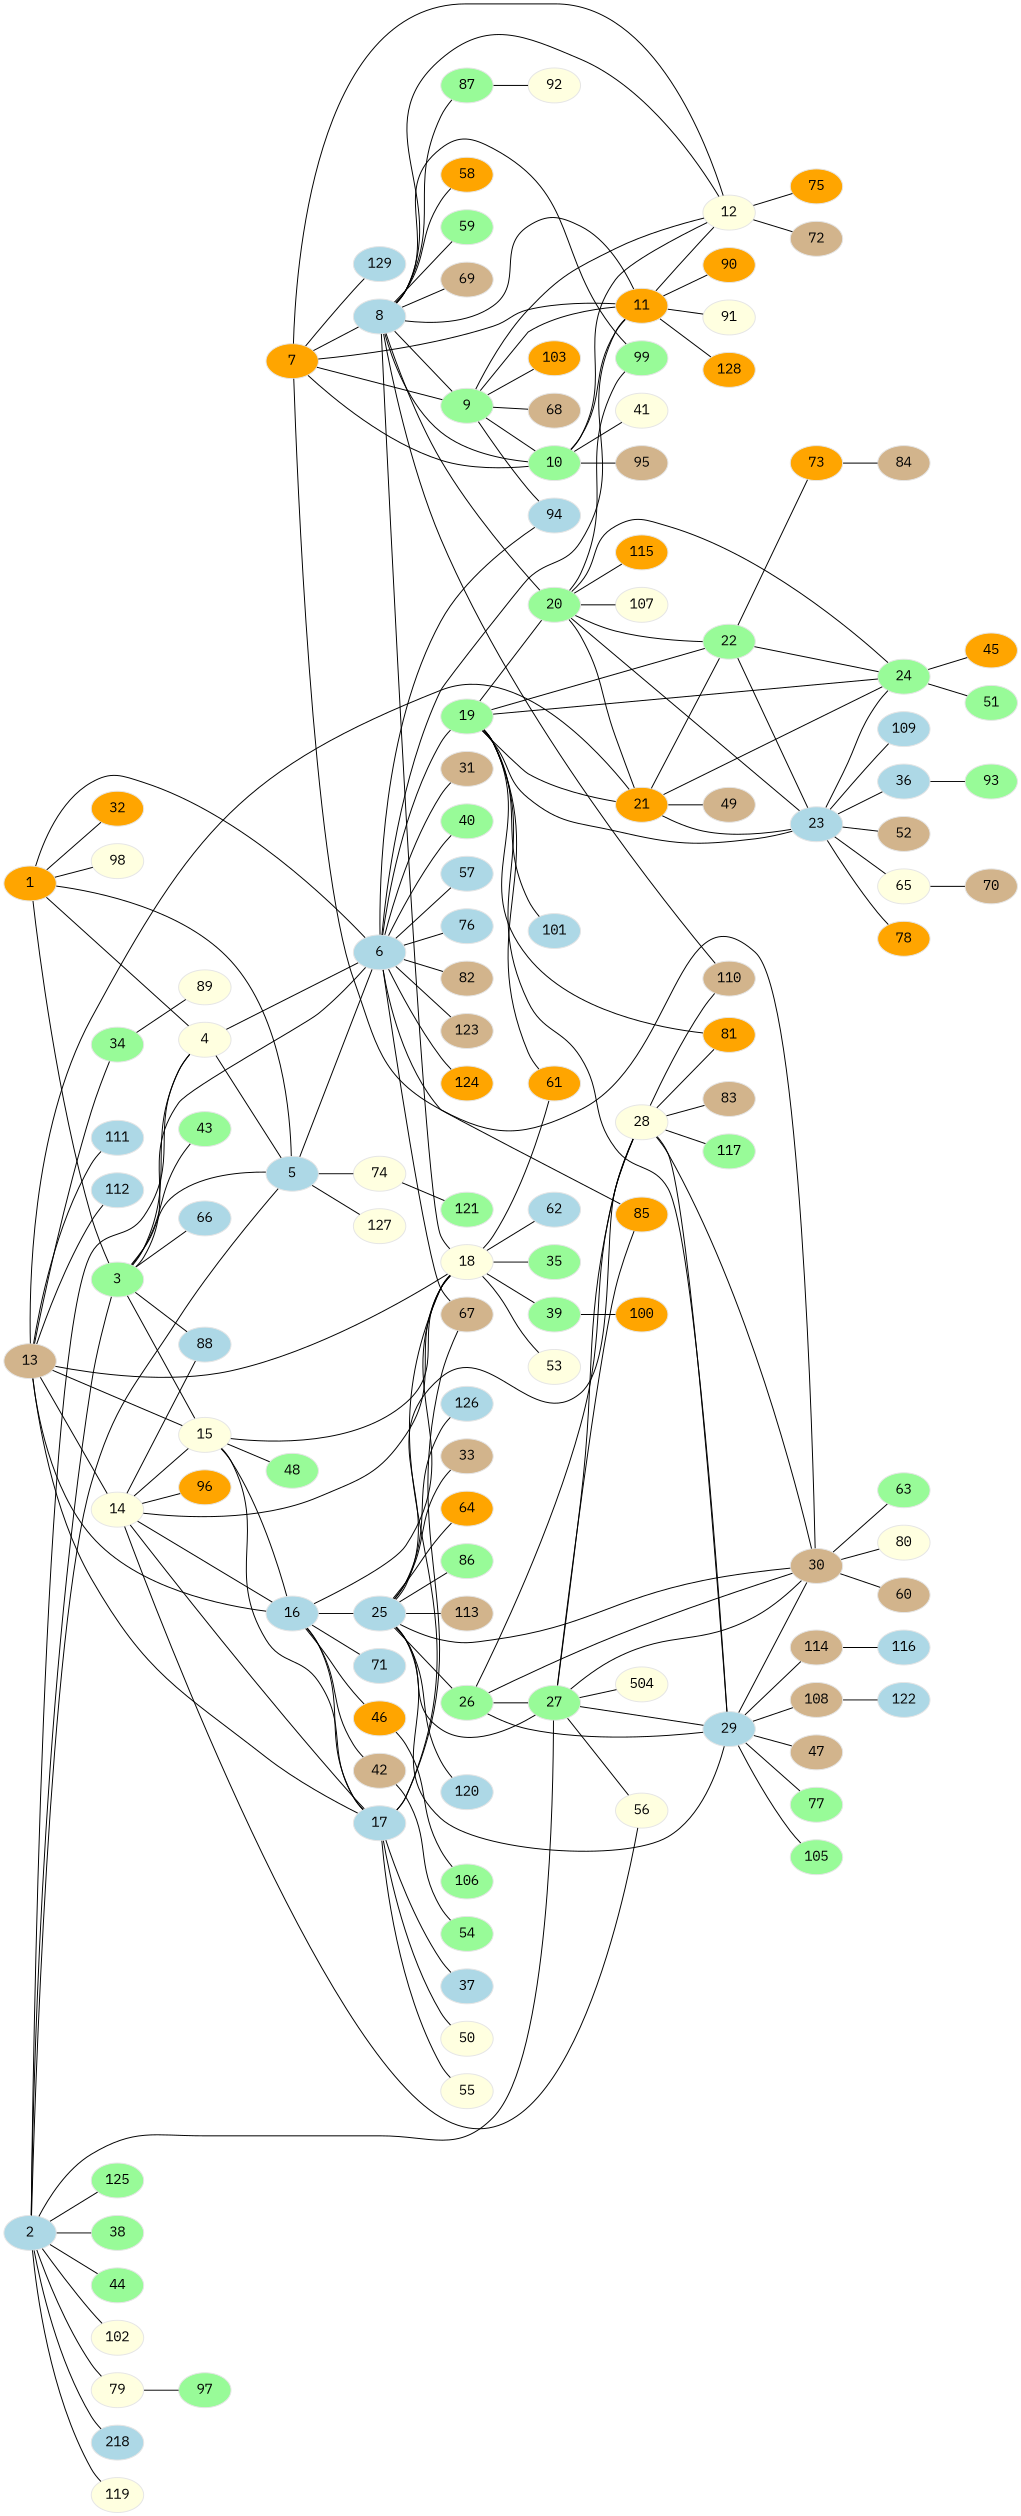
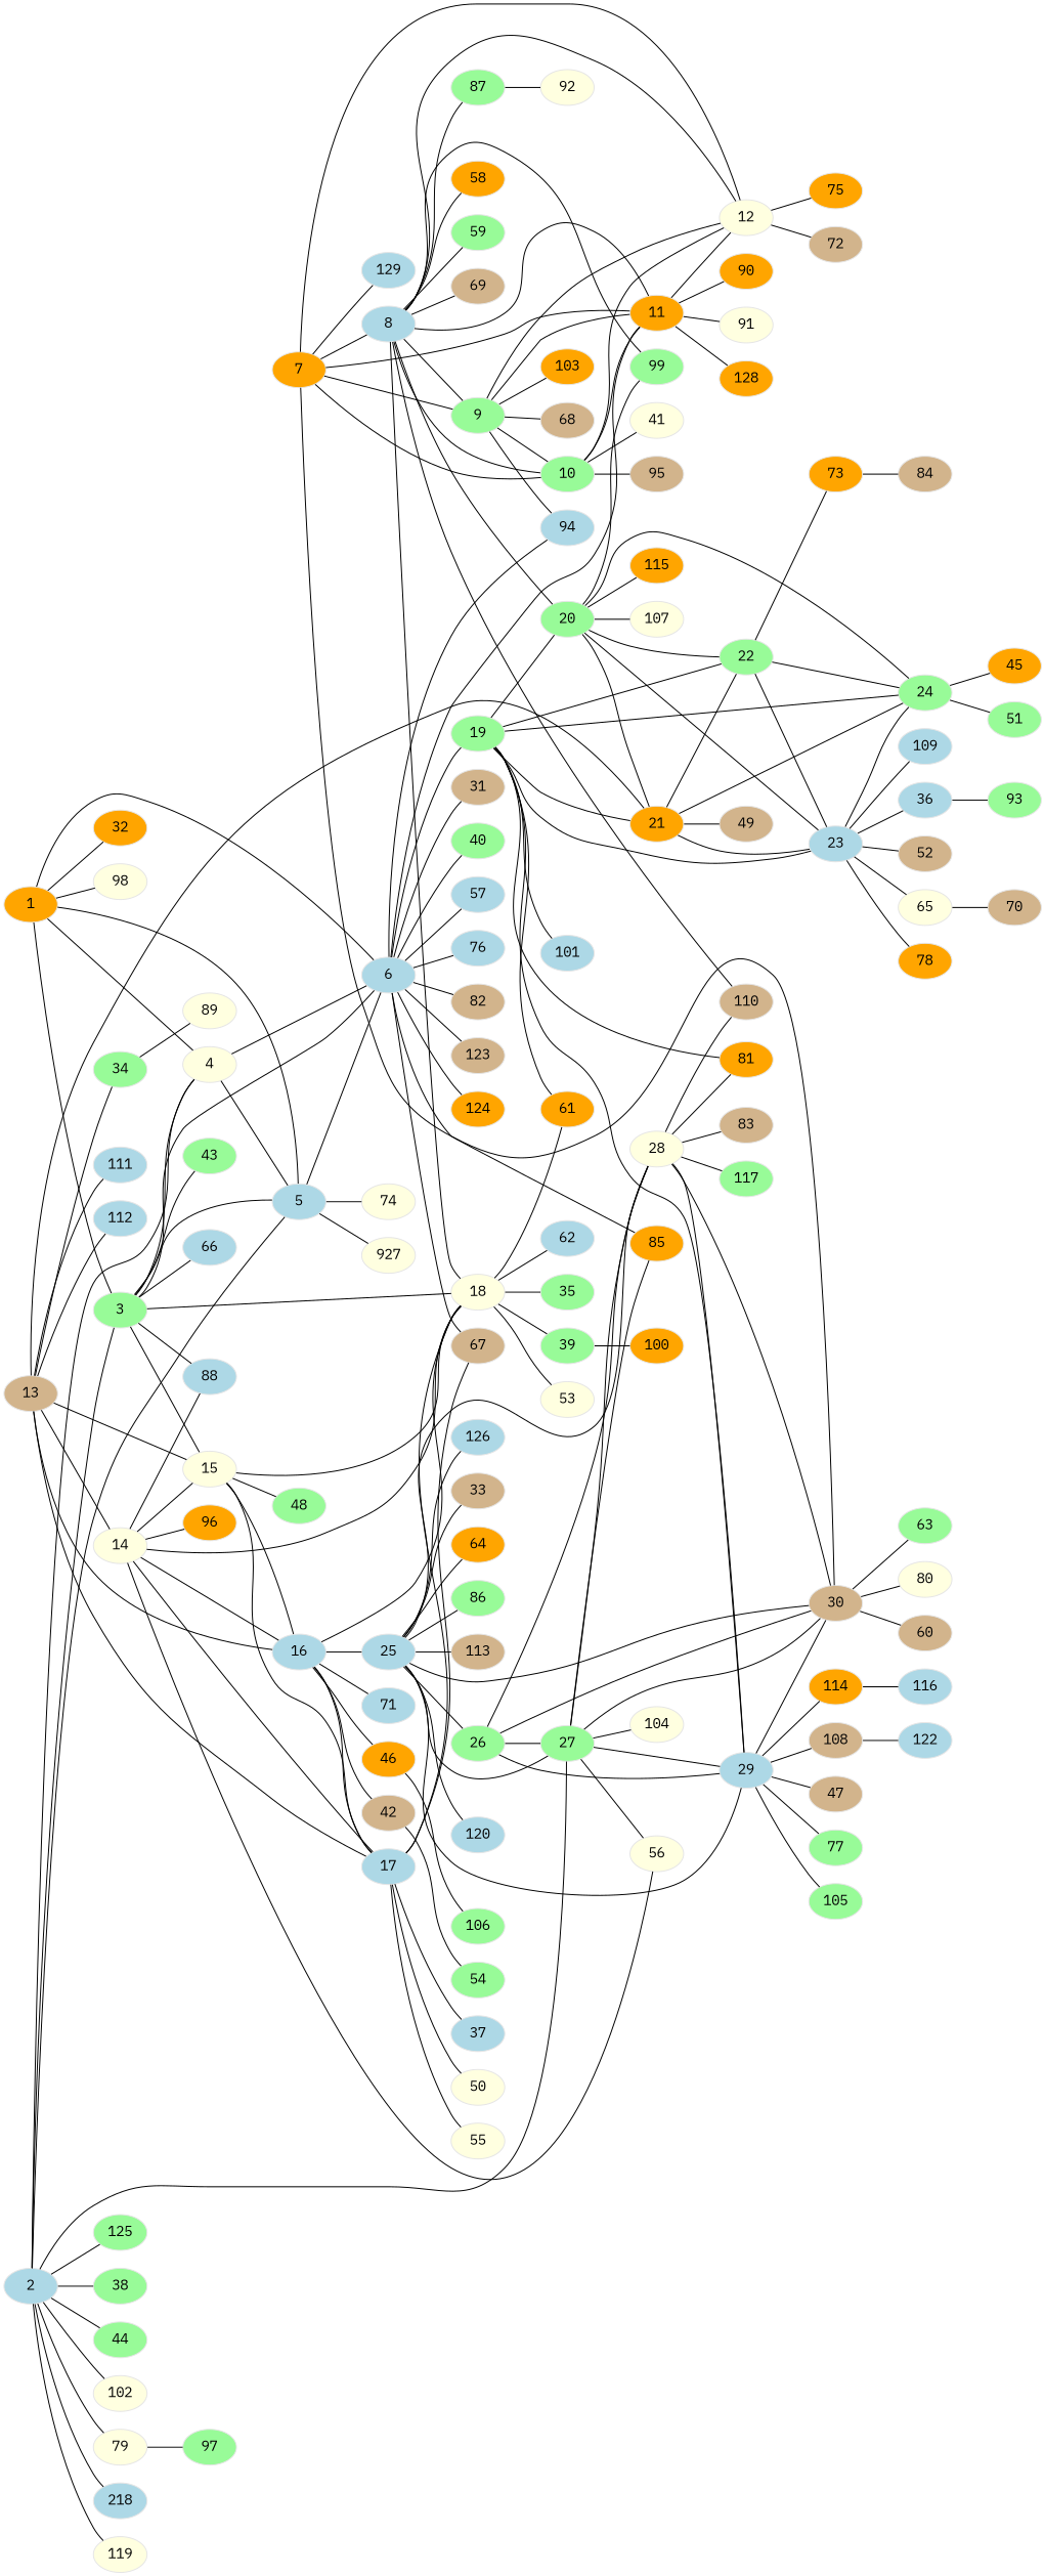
  graph {
    fontname="IBM Plex Mono"
    rankdir=LR
    node [color=gray90 fillcolor=palegreen fontname="IBM Plex Mono" style=filled]
    edge [fontname="IBM Plex Mono"]
    1 [fillcolor=orange]
    3
    4 [fillcolor=lightyellow]
    5 [fillcolor=lightblue]
    6 [fillcolor=lightblue]
    32 [fillcolor=orange]
    98 [fillcolor=lightyellow]
    2 [fillcolor=lightblue]
    27
    38
    44
    79 [fillcolor=lightyellow]
    102 [fillcolor=lightyellow]
    n14 [fillcolor=lightblue label=218]
    119 [fillcolor=lightyellow]
    125
    15 [fillcolor=lightyellow]
    43
    66 [fillcolor=lightblue]
    88 [fillcolor=lightblue]
    74 [fillcolor=lightyellow]
-   127 [fillcolor=lightyellow]
+   127 [fillcolor=lightyellow label=927]
    11 [fillcolor=orange]
    19
    31 [fillcolor=tan]
    40
    57 [fillcolor=lightblue]
    67 [fillcolor=tan]
    76 [fillcolor=lightblue]
    82 [fillcolor=tan]
    85 [fillcolor=orange]
    94 [fillcolor=lightblue]
    123 [fillcolor=tan]
    124 [fillcolor=orange]
    30 [fillcolor=tan]
    56 [fillcolor=lightyellow]
    29 [fillcolor=lightblue]
    28 [fillcolor=lightyellow]
-   104 [fillcolor=lightyellow label=504]
+   104 [fillcolor=lightyellow]
    97
    18 [fillcolor=lightyellow]
    16 [fillcolor=lightblue]
    17 [fillcolor=lightblue]
    48
-   121
    12 [fillcolor=lightyellow]
    90 [fillcolor=orange]
    91 [fillcolor=lightyellow]
    128 [fillcolor=orange]
    20
    21 [fillcolor=orange]
    61 [fillcolor=orange]
    22
    23 [fillcolor=lightblue]
    24
    81 [fillcolor=orange]
    101 [fillcolor=lightblue]
    7 [fillcolor=orange]
    8 [fillcolor=lightblue]
    9
    10
    129 [fillcolor=lightblue]
    58 [fillcolor=orange]
    59
    69 [fillcolor=tan]
    87
    99
    110 [fillcolor=tan]
    68 [fillcolor=tan]
    103 [fillcolor=orange]
    41 [fillcolor=lightyellow]
    95 [fillcolor=tan]
    72 [fillcolor=tan]
    75 [fillcolor=orange]
    60 [fillcolor=tan]
    63
    80 [fillcolor=lightyellow]
    35
    39
    53 [fillcolor=lightyellow]
    62 [fillcolor=lightblue]
    107 [fillcolor=lightyellow]
    115 [fillcolor=orange]
    92 [fillcolor=lightyellow]
    13 [fillcolor=tan]
    14 [fillcolor=lightyellow]
    34
    111 [fillcolor=lightblue]
    112 [fillcolor=lightblue]
    96 [fillcolor=orange]
    25 [fillcolor=lightblue]
    42 [fillcolor=tan]
    46 [fillcolor=orange]
    71 [fillcolor=lightblue]
    37 [fillcolor=lightblue]
    50 [fillcolor=lightyellow]
    55 [fillcolor=lightyellow]
    49 [fillcolor=tan]
    89 [fillcolor=lightyellow]
    26
    33 [fillcolor=tan]
    64 [fillcolor=orange]
    86
    113 [fillcolor=tan]
    120 [fillcolor=lightblue]
    126 [fillcolor=lightblue]
    54
    106
    100 [fillcolor=orange]
    73 [fillcolor=orange]
    36 [fillcolor=lightblue]
    52 [fillcolor=tan]
    65 [fillcolor=lightyellow]
    78 [fillcolor=orange]
    109 [fillcolor=lightblue]
    45 [fillcolor=orange]
    51
    47 [fillcolor=tan]
    77
    105
    108 [fillcolor=tan]
-   114 [fillcolor=tan]
+   114 [fillcolor=orange]
    84 [fillcolor=tan]
    93
    70 [fillcolor=tan]
    83 [fillcolor=tan]
    117
    122 [fillcolor=lightblue]
    116 [fillcolor=lightblue]
    1 -- 3
    1 -- 4
    1 -- 5
    1 -- 6
    1 -- 32
    1 -- 98
    3 -- 4
    3 -- 5
    3 -- 6
    3 -- 15
    3 -- 43
    3 -- 66
    3 -- 88
    4 -- 5
    4 -- 6
    5 -- 6
    5 -- 74
    5 -- 127
    6 -- 11
    6 -- 19
    6 -- 31
    6 -- 40
    6 -- 57
    6 -- 67
    6 -- 76
    6 -- 82
    6 -- 85
    6 -- 94
    6 -- 123
    6 -- 124
    2 -- 3
    2 -- 4
    2 -- 5
    2 -- 27
    2 -- 38
    2 -- 44
    2 -- 79
    2 -- 102
    2 -- n14
    2 -- 119
    2 -- 125
    27 -- 85
    27 -- 30
    27 -- 56
    27 -- 29
    27 -- 28
    27 -- 104
    79 -- 97
    15 -- 18
    15 -- 16
    15 -- 17
    15 -- 48
-   74 -- 121
    11 -- 12
    11 -- 90
    11 -- 91
    11 -- 128
    19 -- 29
    19 -- 20
    19 -- 21
    19 -- 61
    19 -- 22
    19 -- 23
    19 -- 24
    19 -- 81
    19 -- 101
    30 -- 60
    30 -- 63
    30 -- 80
    29 -- 30
    29 -- 47
    29 -- 77
    29 -- 105
    29 -- 108
    29 -- 114
    28 -- 30
    28 -- 29
    28 -- 81
    28 -- 110
    28 -- 83
    28 -- 117
    18 -- 61
    18 -- 35
    18 -- 39
    18 -- 53
    18 -- 62
    16 -- 18
    16 -- 17
    16 -- 25
    16 -- 42
    16 -- 46
    16 -- 71
    17 -- 67
    17 -- 18
    17 -- 37
    17 -- 50
    17 -- 55
    12 -- 72
    12 -- 75
    20 -- 21
    20 -- 22
    20 -- 23
    20 -- 24
    20 -- 99
    20 -- 107
    20 -- 115
    21 -- 22
    21 -- 23
    21 -- 24
    21 -- 49
    22 -- 23
    22 -- 24
    22 -- 73
    23 -- 24
    23 -- 36
    23 -- 52
    23 -- 65
    23 -- 78
    23 -- 109
    24 -- 45
    24 -- 51
    7 -- 11
    7 -- 30
    7 -- 12
    7 -- 8
    7 -- 9
    7 -- 10
    7 -- 129
    8 -- 11
    8 -- 18
    8 -- 12
    8 -- 20
    8 -- 9
    8 -- 10
    8 -- 58
    8 -- 59
    8 -- 69
    8 -- 87
    8 -- 99
    8 -- 110
    9 -- 11
    9 -- 94
    9 -- 12
    9 -- 10
    9 -- 68
    9 -- 103
    10 -- 11
    10 -- 12
    10 -- 41
    10 -- 95
    87 -- 92
    39 -- 100
    13 -- 15
-   13 -- 18
+   3 -- 18
    13 -- 16
    13 -- 17
    13 -- 21
    13 -- 14
    13 -- 34
    13 -- 111
    13 -- 112
    14 -- 15
    14 -- 88
    14 -- 56
    14 -- 18
    14 -- 16
    14 -- 17
    14 -- 96
    34 -- 89
    25 -- 27
    25 -- 30
    25 -- 29
    25 -- 28
    25 -- 26
    25 -- 33
    25 -- 64
    25 -- 86
    25 -- 113
    25 -- 120
    25 -- 126
    42 -- 54
    46 -- 106
    26 -- 27
    26 -- 30
    26 -- 29
    26 -- 28
    73 -- 84
    36 -- 93
    65 -- 70
    108 -- 122
    114 -- 116
  }
